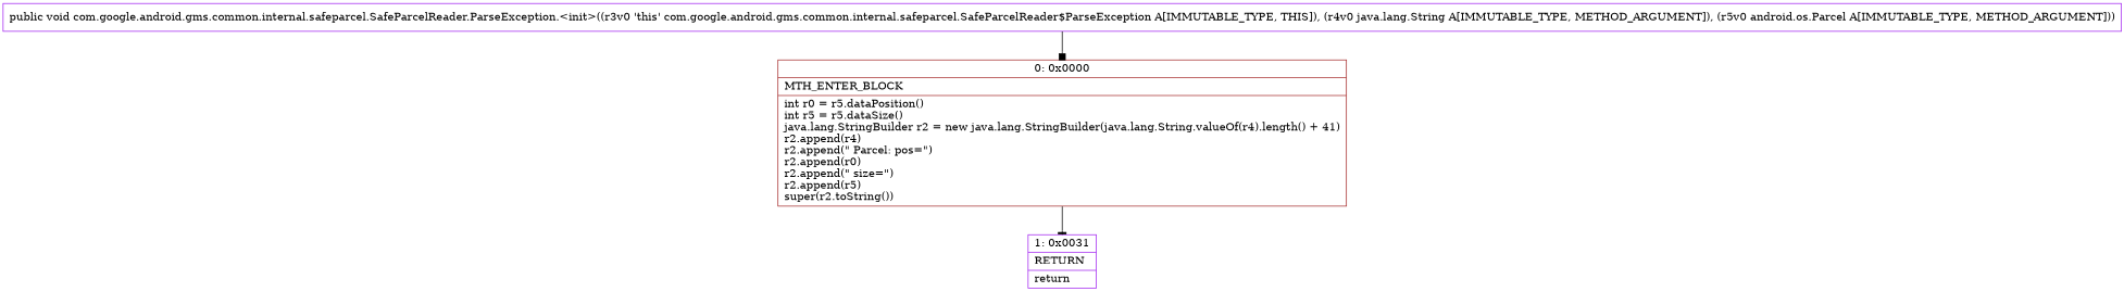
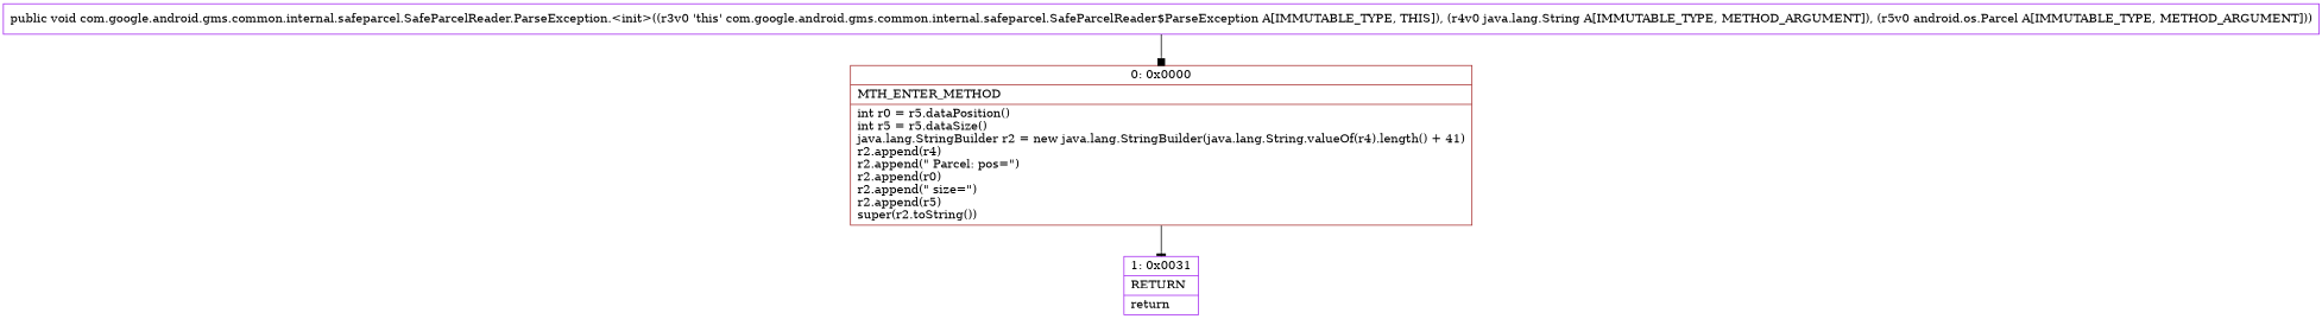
  digraph {
    node [shape=record color=purple]
-   n1 [label="{0\:\ 0x0000|MTH_ENTER_BLOCK\l|int r0 = r5.dataPosition()\lint r5 = r5.dataSize()\ljava.lang.StringBuilder r2 = new java.lang.StringBuilder(java.lang.String.valueOf(r4).length() + 41)\lr2.append(r4)\lr2.append(\" Parcel: pos=\")\lr2.append(r0)\lr2.append(\" size=\")\lr2.append(r5)\lsuper(r2.toString())\l}" color=brown]
+   n1 [label="{0\:\ 0x0000|MTH_ENTER_METHOD\l|int r0 = r5.dataPosition()\lint r5 = r5.dataSize()\ljava.lang.StringBuilder r2 = new java.lang.StringBuilder(java.lang.String.valueOf(r4).length() + 41)\lr2.append(r4)\lr2.append(\" Parcel: pos=\")\lr2.append(r0)\lr2.append(\" size=\")\lr2.append(r5)\lsuper(r2.toString())\l}" color=brown]
    n2 [label="{1\:\ 0x0031|RETURN\l|return\l}"]
    n3 [label="{public void com.google.android.gms.common.internal.safeparcel.SafeParcelReader.ParseException.\<init\>((r3v0 'this' com.google.android.gms.common.internal.safeparcel.SafeParcelReader$ParseException A[IMMUTABLE_TYPE, THIS]), (r4v0 java.lang.String A[IMMUTABLE_TYPE, METHOD_ARGUMENT]), (r5v0 android.os.Parcel A[IMMUTABLE_TYPE, METHOD_ARGUMENT])) }"]
    n1 -> n2 [arrowhead=tee]
    n3 -> n1 [arrowhead=box]
  }
